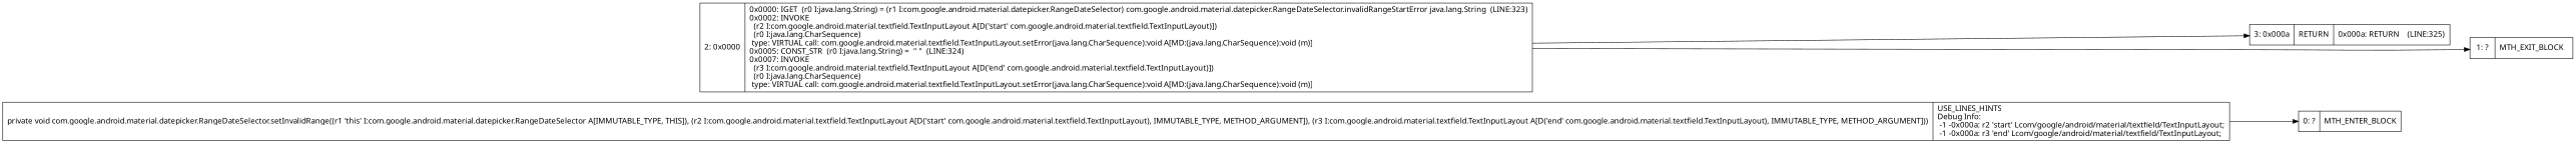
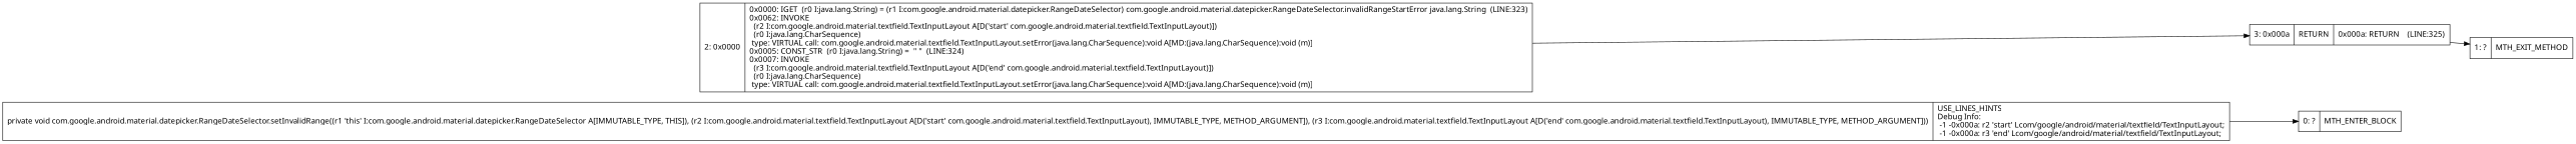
  digraph {
    fontname="Noto Sans"
    rankdir=LR
    node [fontname="Noto Sans" shape=record]
    edge [fontname="Noto Sans"]
    n1 [label="{0\:\ ?|MTH_ENTER_BLOCK\l}"]
-   n2 [label="{2\:\ 0x0000|0x0000: IGET  (r0 I:java.lang.String) = (r1 I:com.google.android.material.datepicker.RangeDateSelector) com.google.android.material.datepicker.RangeDateSelector.invalidRangeStartError java.lang.String  (LINE:323)\l0x0002: INVOKE  \l  (r2 I:com.google.android.material.textfield.TextInputLayout A[D('start' com.google.android.material.textfield.TextInputLayout)])\l  (r0 I:java.lang.CharSequence)\l type: VIRTUAL call: com.google.android.material.textfield.TextInputLayout.setError(java.lang.CharSequence):void A[MD:(java.lang.CharSequence):void (m)]\l0x0005: CONST_STR  (r0 I:java.lang.String) =  \" \"  (LINE:324)\l0x0007: INVOKE  \l  (r3 I:com.google.android.material.textfield.TextInputLayout A[D('end' com.google.android.material.textfield.TextInputLayout)])\l  (r0 I:java.lang.CharSequence)\l type: VIRTUAL call: com.google.android.material.textfield.TextInputLayout.setError(java.lang.CharSequence):void A[MD:(java.lang.CharSequence):void (m)]\l}"]
+   n2 [label="{2\:\ 0x0000|0x0000: IGET  (r0 I:java.lang.String) = (r1 I:com.google.android.material.datepicker.RangeDateSelector) com.google.android.material.datepicker.RangeDateSelector.invalidRangeStartError java.lang.String  (LINE:323)\l0x0062: INVOKE  \l  (r2 I:com.google.android.material.textfield.TextInputLayout A[D('start' com.google.android.material.textfield.TextInputLayout)])\l  (r0 I:java.lang.CharSequence)\l type: VIRTUAL call: com.google.android.material.textfield.TextInputLayout.setError(java.lang.CharSequence):void A[MD:(java.lang.CharSequence):void (m)]\l0x0005: CONST_STR  (r0 I:java.lang.String) =  \" \"  (LINE:324)\l0x0007: INVOKE  \l  (r3 I:com.google.android.material.textfield.TextInputLayout A[D('end' com.google.android.material.textfield.TextInputLayout)])\l  (r0 I:java.lang.CharSequence)\l type: VIRTUAL call: com.google.android.material.textfield.TextInputLayout.setError(java.lang.CharSequence):void A[MD:(java.lang.CharSequence):void (m)]\l}"]
    n3 [label="{3\:\ 0x000a|RETURN\l|0x000a: RETURN    (LINE:325)\l}"]
-   n4 [label="{1\:\ ?|MTH_EXIT_BLOCK\l}"]
+   n4 [label="{1\:\ ?|MTH_EXIT_METHOD\l}"]
    n5 [label="{private void com.google.android.material.datepicker.RangeDateSelector.setInvalidRange((r1 'this' I:com.google.android.material.datepicker.RangeDateSelector A[IMMUTABLE_TYPE, THIS]), (r2 I:com.google.android.material.textfield.TextInputLayout A[D('start' com.google.android.material.textfield.TextInputLayout), IMMUTABLE_TYPE, METHOD_ARGUMENT]), (r3 I:com.google.android.material.textfield.TextInputLayout A[D('end' com.google.android.material.textfield.TextInputLayout), IMMUTABLE_TYPE, METHOD_ARGUMENT]))  | USE_LINES_HINTS\lDebug Info:\l  \-1 \-0x000a: r2 'start' Lcom\/google\/android\/material\/textfield\/TextInputLayout;\l  \-1 \-0x000a: r3 'end' Lcom\/google\/android\/material\/textfield\/TextInputLayout;\l}"]
    n2 -> n3
-   n2 -> n4
+   n3 -> n4
    n5 -> n1
  }
